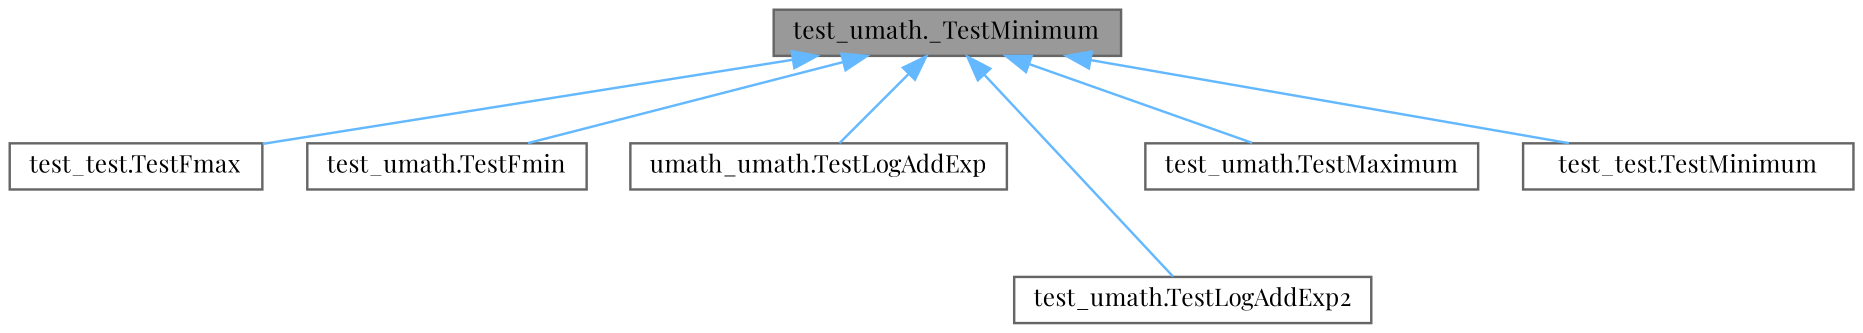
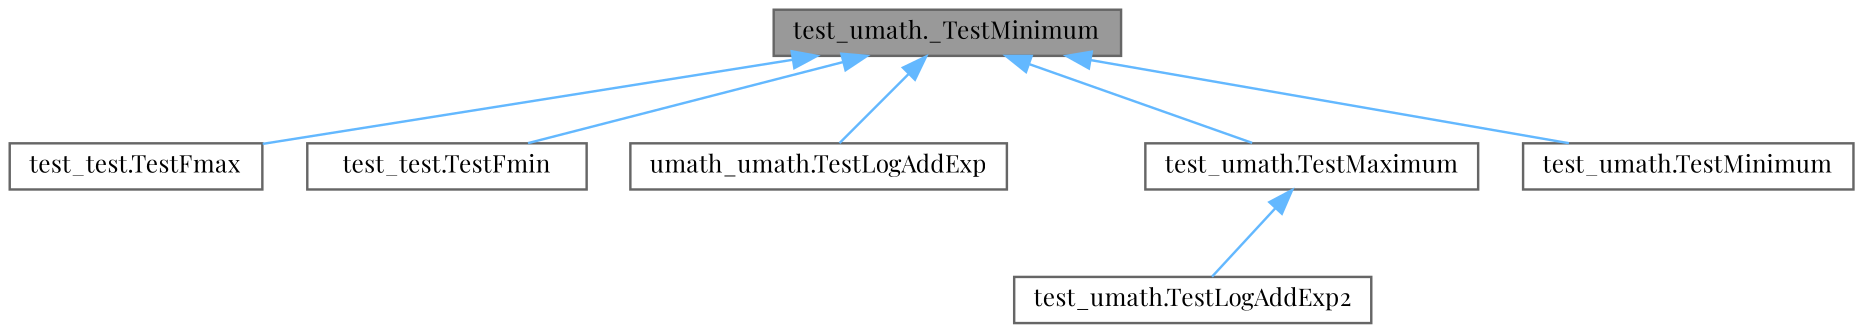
  digraph {
    fontname="Playfair Display"
    rankdir=TB
    node [color=gray40 fillcolor=white fontname="Playfair Display" fontsize=10 shape=box style=filled]
    edge [color=steelblue1 dir=back fontname="Playfair Display" fontsize=10 labelfontname=Helvetica labelfontsize=10 style=solid]
    n1 [fillcolor=grey60 fontcolor=black height=0.2 label="test_umath._TestMinimum" width=0.4]
    n2 [height=0.2 label="test_test.TestFmax" width=0.4]
-   n3 [height=0.2 label="test_umath.TestFmin" width=0.4]
+   n3 [height=0.2 label="test_test.TestFmin" width=0.4]
    n4 [height=0.2 label="umath_umath.TestLogAddExp" width=0.4]
    n5 [height=0.2 label="test_umath.TestLogAddExp2" width=0.4]
    n6 [height=0.2 label="test_umath.TestMaximum" width=0.4]
-   n7 [height=0.2 label="test_test.TestMinimum" width=0.4]
+   n7 [height=0.2 label="test_umath.TestMinimum" width=0.4]
    n1 -> n2
    n1 -> n3
    n1 -> n4
-   n1 -> n5
+   n6 -> n5
    n1 -> n6
    n1 -> n7
  }
